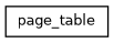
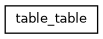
  digraph {
    rankdir=LR
-   n1 [color=black fillcolor=white fontname=Helvetica fontsize=10 height=0.2 label=page_table shape=record style=filled width=0.4]
+   n1 [color=black fillcolor=white fontname=Helvetica fontsize=10 height=0.2 label=table_table shape=record style=filled width=0.4]
  }
